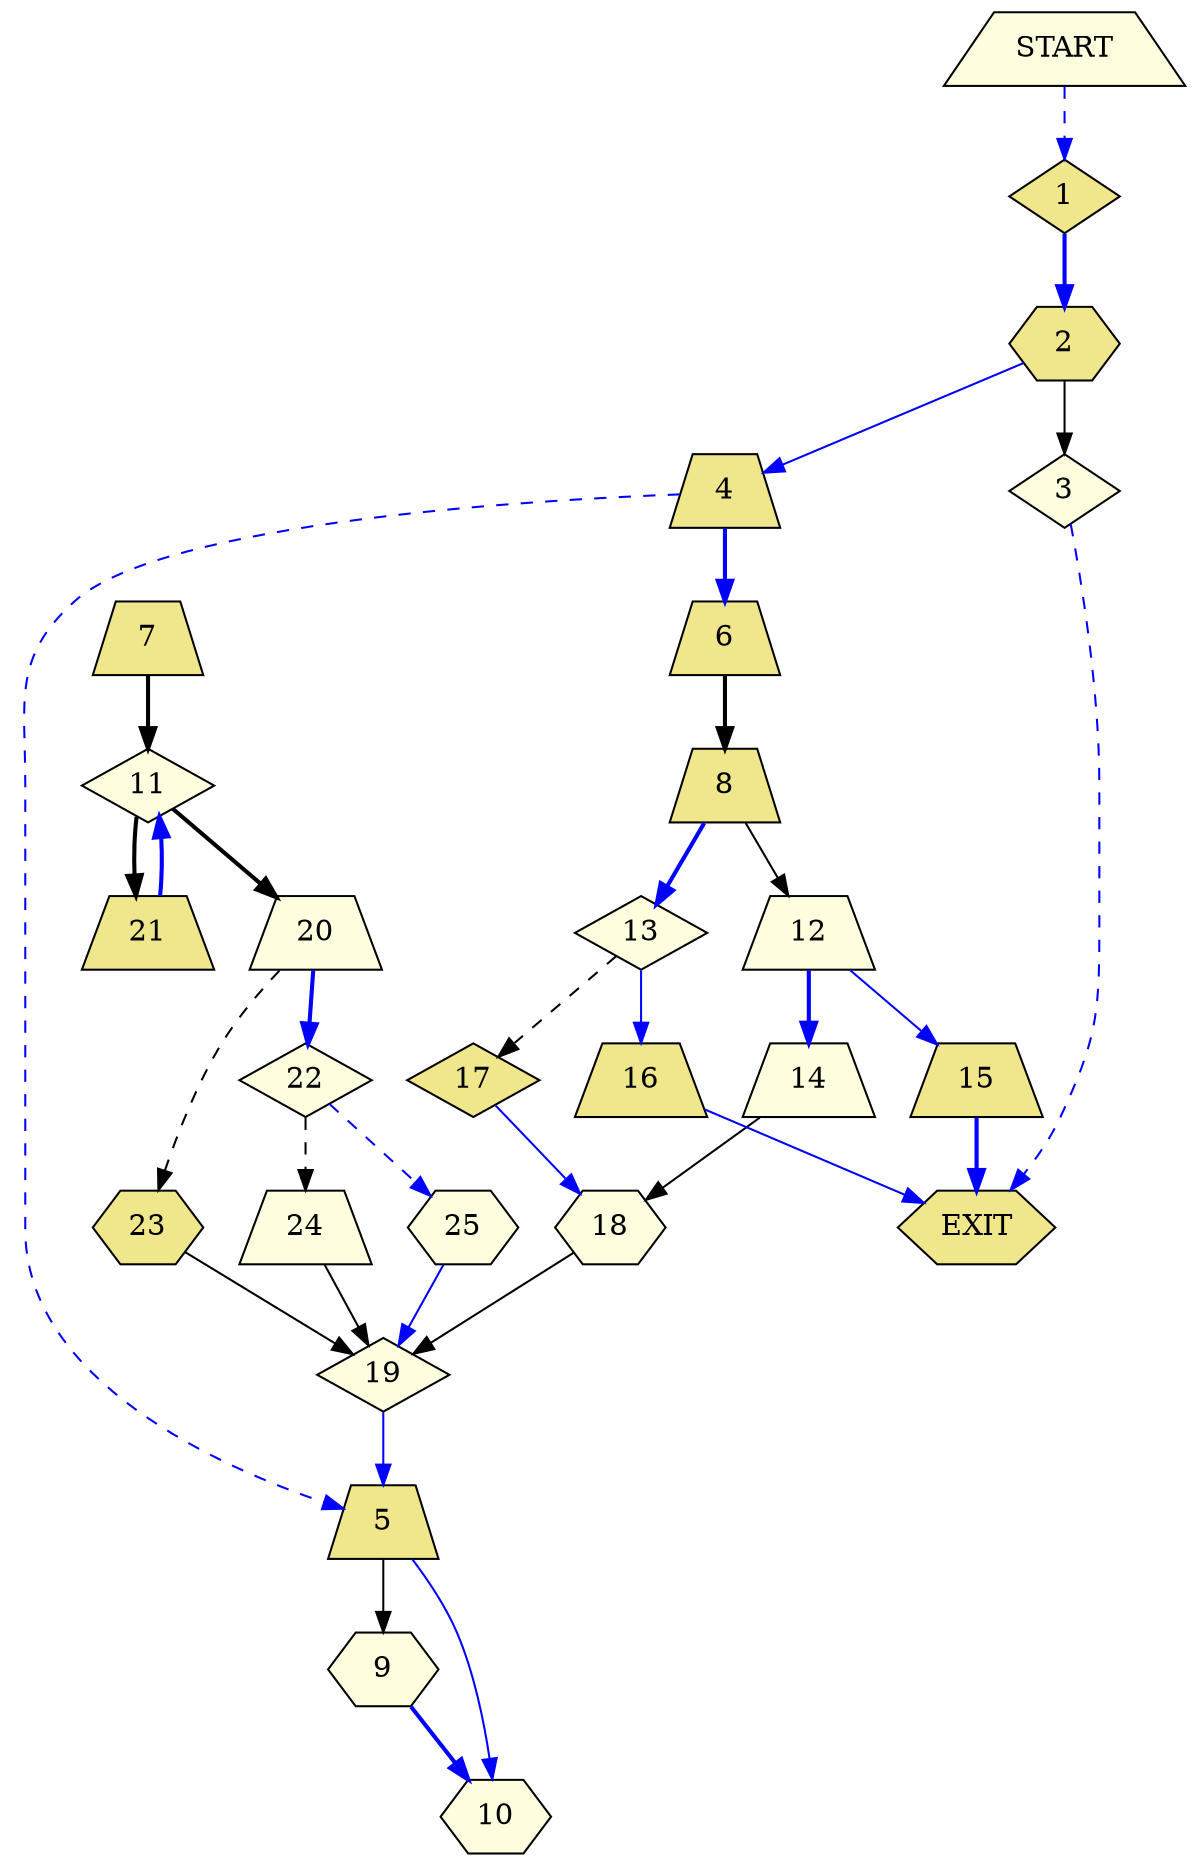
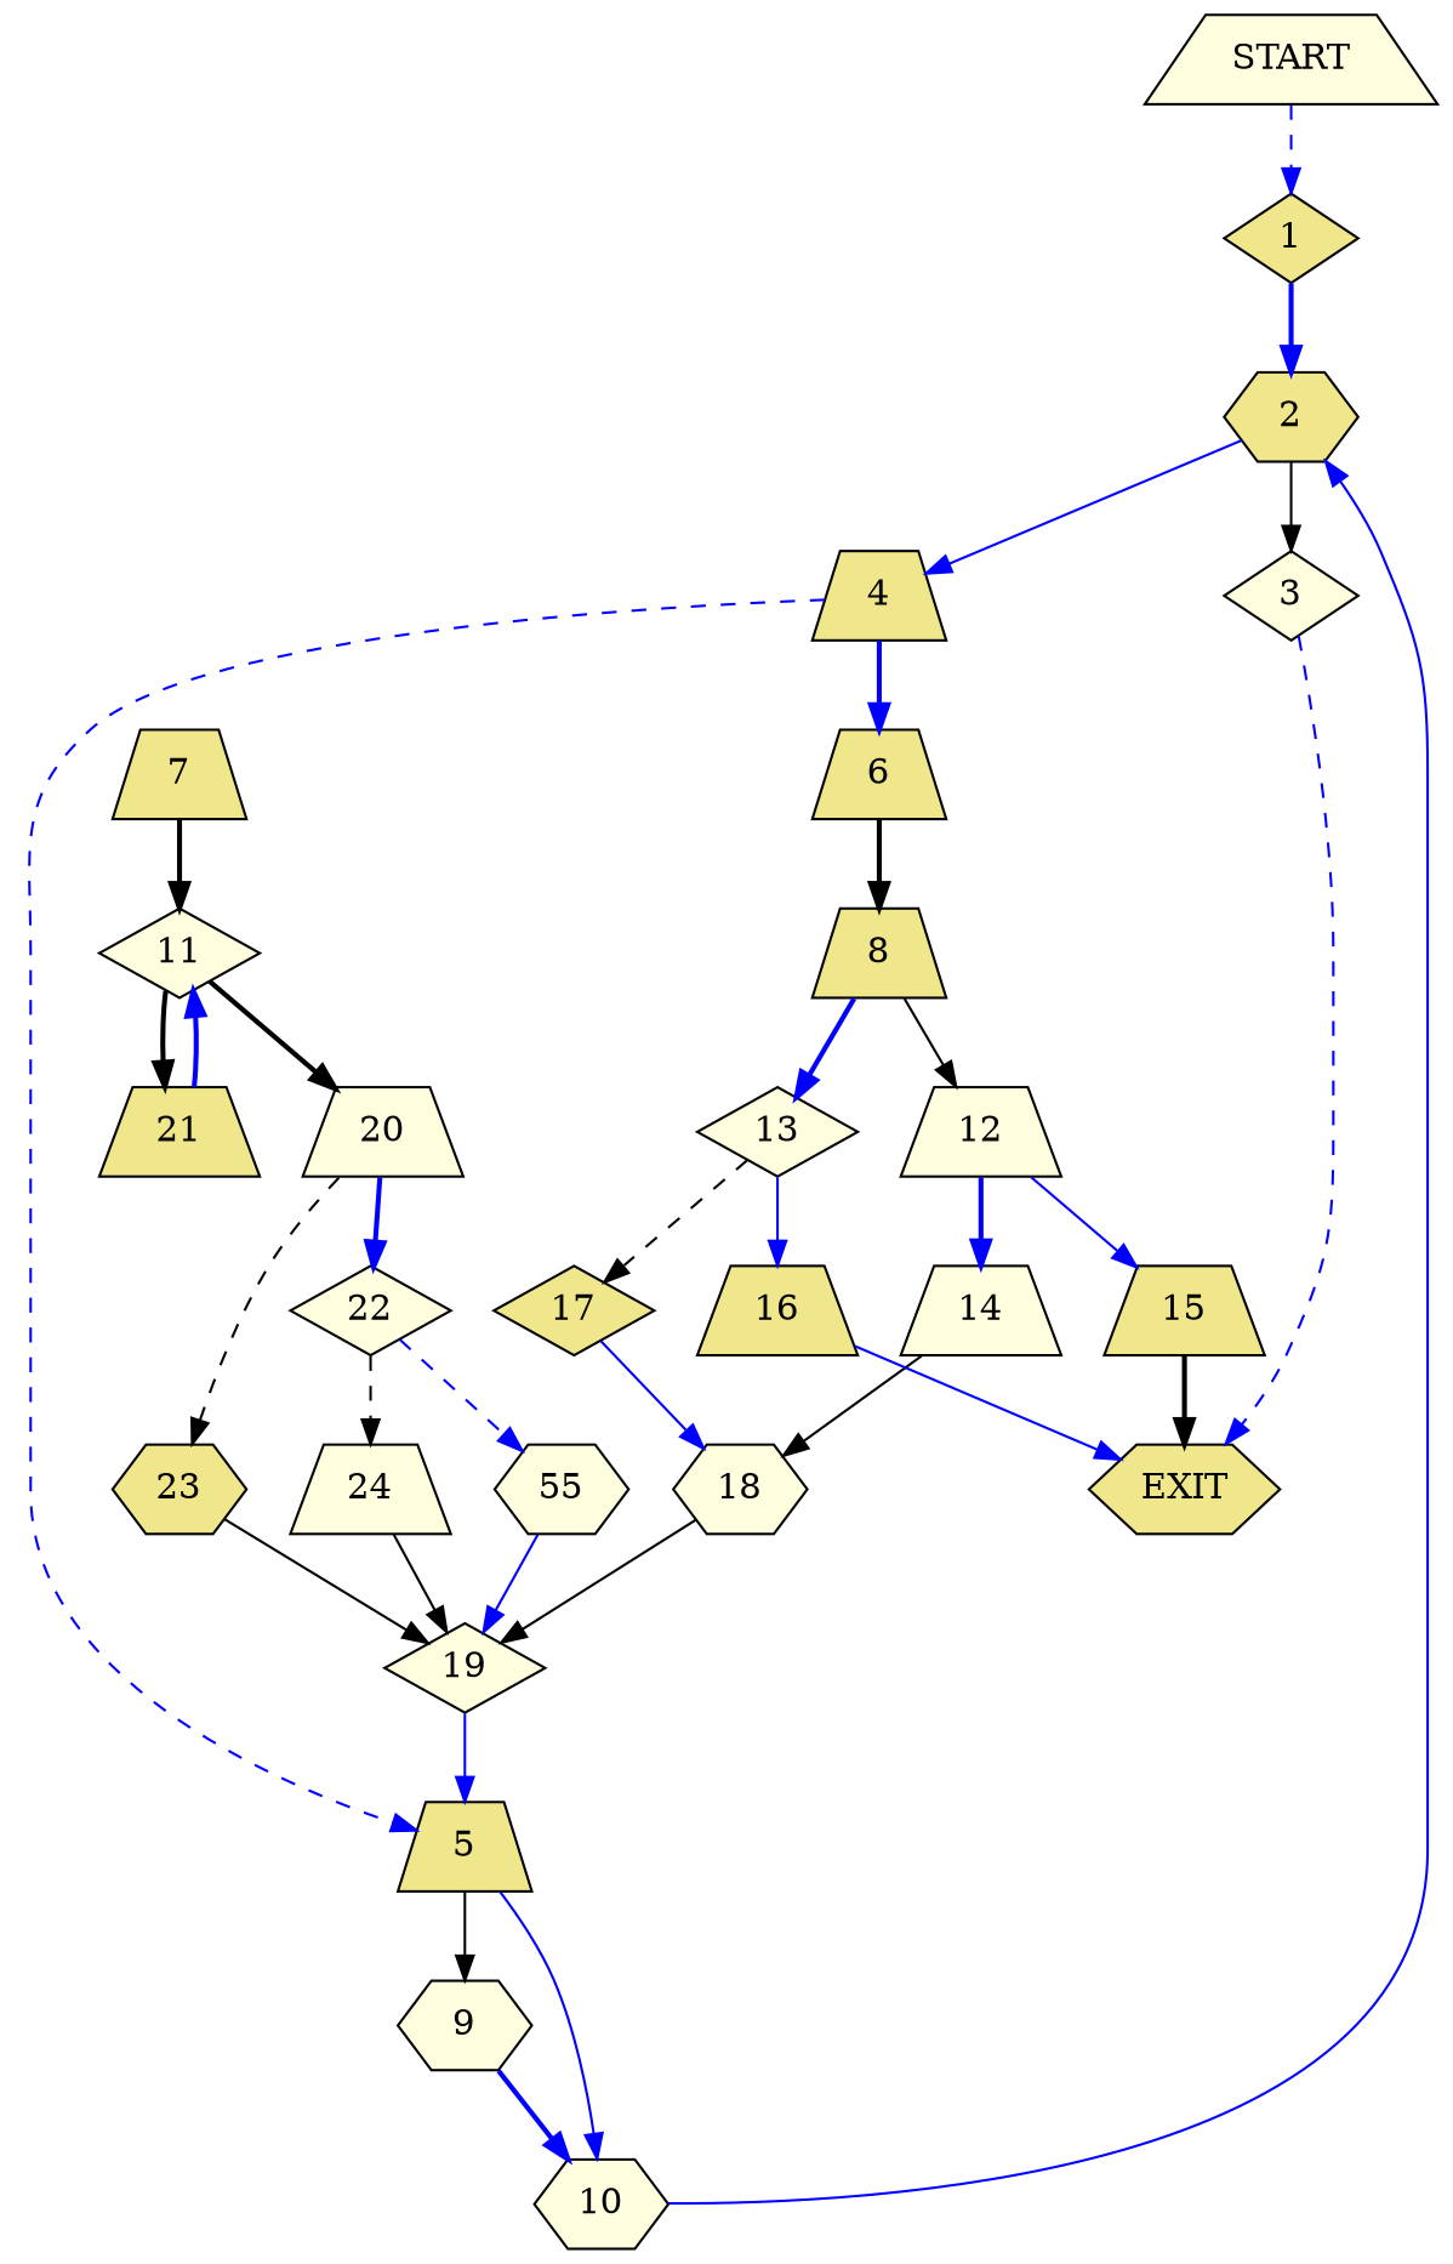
  digraph {
    node [fillcolor=lightyellow shape=trapezium style=filled]
    edge [color=blue style=solid]
    n1 [label=START]
    1 [fillcolor=khaki shape=diamond]
    2 [fillcolor=khaki shape=hexagon]
    n4 [fillcolor=khaki label=EXIT shape=hexagon]
    3 [shape=diamond]
    4 [fillcolor=khaki]
    5 [fillcolor=khaki]
    6 [fillcolor=khaki]
    9 [shape=hexagon]
    10 [shape=hexagon]
    8 [fillcolor=khaki]
    7 [fillcolor=khaki]
    11 [shape=diamond]
    12
    13 [shape=diamond]
    20
    21 [fillcolor=khaki]
    14
    15 [fillcolor=khaki]
    16 [fillcolor=khaki]
    17 [fillcolor=khaki shape=diamond]
    22 [shape=diamond]
    23 [fillcolor=khaki shape=hexagon]
    18 [shape=hexagon]
    19 [shape=diamond]
    24
-   25 [shape=hexagon]
+   25 [shape=hexagon label=55]
    n1 -> 1 [style=dashed]
    1 -> 2 [style=bold]
    2 -> 3 [color=black]
    2 -> 4
    3 -> n4 [style=dashed]
    4 -> 5 [style=dashed]
    4 -> 6 [style=bold]
    5 -> 9 [color=black]
    5 -> 10
    6 -> 8 [color=black style=bold]
    9 -> 10 [style=bold]
+   10 -> 2
    8 -> 12 [color=black]
    8 -> 13 [style=bold]
    7 -> 11 [color=black style=bold]
    11 -> 20 [color=black style=bold]
    11 -> 21 [color=black style=bold]
    12 -> 14 [style=bold]
    12 -> 15
    13 -> 16
    13 -> 17 [color=black style=dashed]
    20 -> 22 [style=bold]
    20 -> 23 [color=black style=dashed]
    21 -> 11 [style=bold]
    14 -> 18 [color=black]
-   15 -> n4 [style=bold]
+   15 -> n4 [color=black style=bold]
    16 -> n4
    17 -> 18
    22 -> 24 [color=black style=dashed]
    22 -> 25 [style=dashed]
    23 -> 19 [color=black]
    18 -> 19 [color=black]
    19 -> 5
    24 -> 19 [color=black]
    25 -> 19
  }
